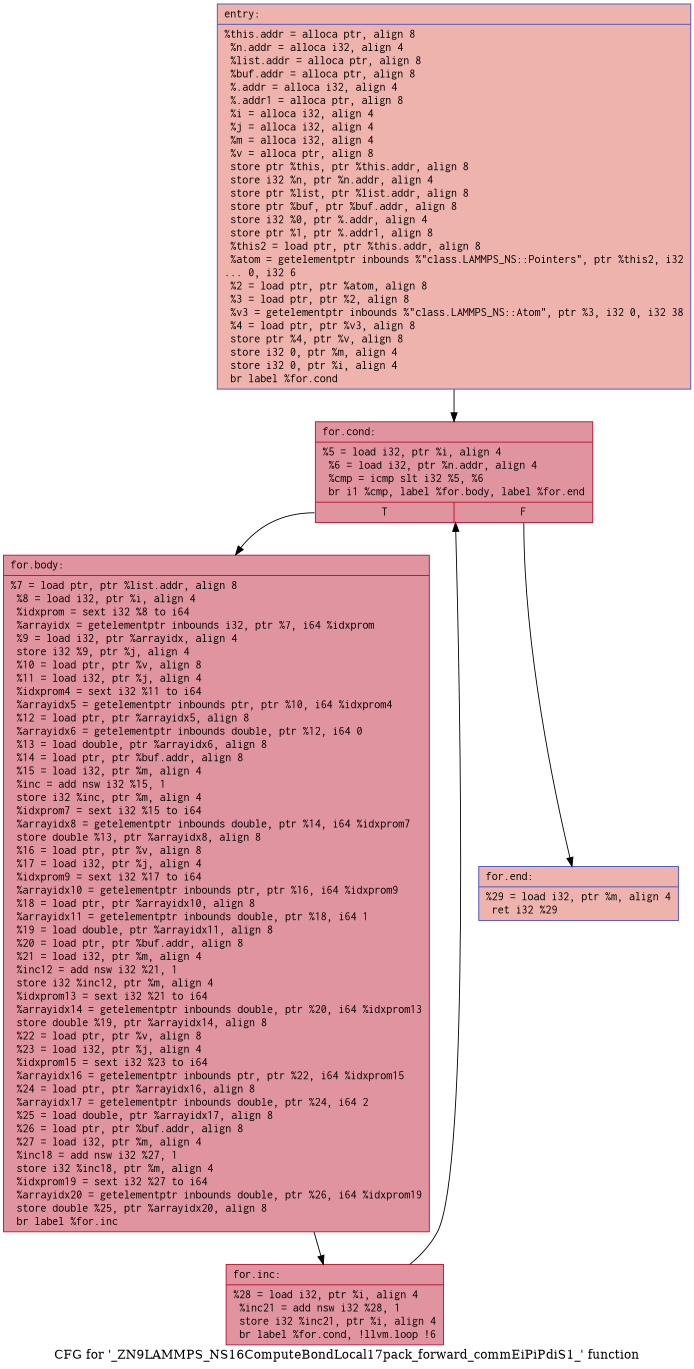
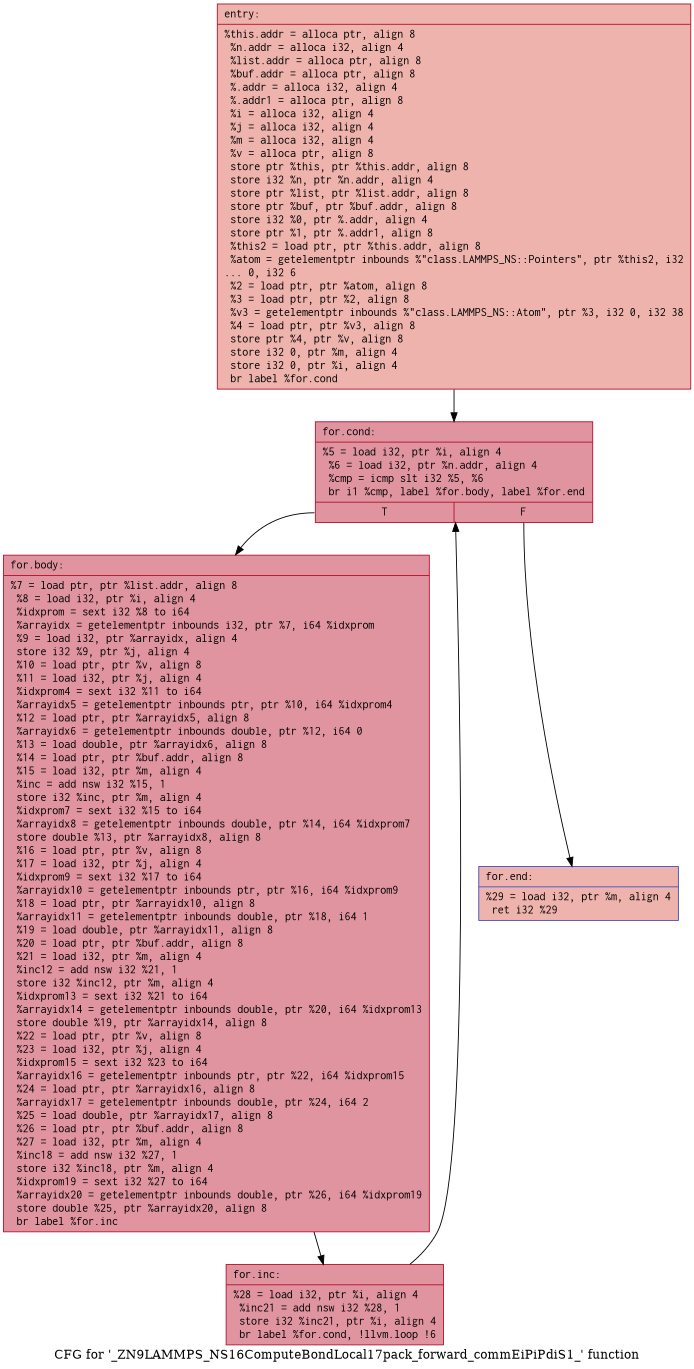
  digraph {
    label="CFG for '_ZN9LAMMPS_NS16ComputeBondLocal17pack_forward_commEiPiPdiS1_' function"
    node [color="#b70d28ff" fillcolor="#b70d2870" fontname=Courier shape=record style=filled]
-   n1 [color="#3d50c3ff" fillcolor="#d6524470" label="{entry:\l|  %this.addr = alloca ptr, align 8\l  %n.addr = alloca i32, align 4\l  %list.addr = alloca ptr, align 8\l  %buf.addr = alloca ptr, align 8\l  %.addr = alloca i32, align 4\l  %.addr1 = alloca ptr, align 8\l  %i = alloca i32, align 4\l  %j = alloca i32, align 4\l  %m = alloca i32, align 4\l  %v = alloca ptr, align 8\l  store ptr %this, ptr %this.addr, align 8\l  store i32 %n, ptr %n.addr, align 4\l  store ptr %list, ptr %list.addr, align 8\l  store ptr %buf, ptr %buf.addr, align 8\l  store i32 %0, ptr %.addr, align 4\l  store ptr %1, ptr %.addr1, align 8\l  %this2 = load ptr, ptr %this.addr, align 8\l  %atom = getelementptr inbounds %\"class.LAMMPS_NS::Pointers\", ptr %this2, i32\l... 0, i32 6\l  %2 = load ptr, ptr %atom, align 8\l  %3 = load ptr, ptr %2, align 8\l  %v3 = getelementptr inbounds %\"class.LAMMPS_NS::Atom\", ptr %3, i32 0, i32 38\l  %4 = load ptr, ptr %v3, align 8\l  store ptr %4, ptr %v, align 8\l  store i32 0, ptr %m, align 4\l  store i32 0, ptr %i, align 4\l  br label %for.cond\l}"]
+   n1 [fillcolor="#d6524470" label="{entry:\l|  %this.addr = alloca ptr, align 8\l  %n.addr = alloca i32, align 4\l  %list.addr = alloca ptr, align 8\l  %buf.addr = alloca ptr, align 8\l  %.addr = alloca i32, align 4\l  %.addr1 = alloca ptr, align 8\l  %i = alloca i32, align 4\l  %j = alloca i32, align 4\l  %m = alloca i32, align 4\l  %v = alloca ptr, align 8\l  store ptr %this, ptr %this.addr, align 8\l  store i32 %n, ptr %n.addr, align 4\l  store ptr %list, ptr %list.addr, align 8\l  store ptr %buf, ptr %buf.addr, align 8\l  store i32 %0, ptr %.addr, align 4\l  store ptr %1, ptr %.addr1, align 8\l  %this2 = load ptr, ptr %this.addr, align 8\l  %atom = getelementptr inbounds %\"class.LAMMPS_NS::Pointers\", ptr %this2, i32\l... 0, i32 6\l  %2 = load ptr, ptr %atom, align 8\l  %3 = load ptr, ptr %2, align 8\l  %v3 = getelementptr inbounds %\"class.LAMMPS_NS::Atom\", ptr %3, i32 0, i32 38\l  %4 = load ptr, ptr %v3, align 8\l  store ptr %4, ptr %v, align 8\l  store i32 0, ptr %m, align 4\l  store i32 0, ptr %i, align 4\l  br label %for.cond\l}"]
    n2 [label="{for.cond:\l|  %5 = load i32, ptr %i, align 4\l  %6 = load i32, ptr %n.addr, align 4\l  %cmp = icmp slt i32 %5, %6\l  br i1 %cmp, label %for.body, label %for.end\l|{<s0>T|<s1>F}}"]
    n3 [label="{for.body:\l|  %7 = load ptr, ptr %list.addr, align 8\l  %8 = load i32, ptr %i, align 4\l  %idxprom = sext i32 %8 to i64\l  %arrayidx = getelementptr inbounds i32, ptr %7, i64 %idxprom\l  %9 = load i32, ptr %arrayidx, align 4\l  store i32 %9, ptr %j, align 4\l  %10 = load ptr, ptr %v, align 8\l  %11 = load i32, ptr %j, align 4\l  %idxprom4 = sext i32 %11 to i64\l  %arrayidx5 = getelementptr inbounds ptr, ptr %10, i64 %idxprom4\l  %12 = load ptr, ptr %arrayidx5, align 8\l  %arrayidx6 = getelementptr inbounds double, ptr %12, i64 0\l  %13 = load double, ptr %arrayidx6, align 8\l  %14 = load ptr, ptr %buf.addr, align 8\l  %15 = load i32, ptr %m, align 4\l  %inc = add nsw i32 %15, 1\l  store i32 %inc, ptr %m, align 4\l  %idxprom7 = sext i32 %15 to i64\l  %arrayidx8 = getelementptr inbounds double, ptr %14, i64 %idxprom7\l  store double %13, ptr %arrayidx8, align 8\l  %16 = load ptr, ptr %v, align 8\l  %17 = load i32, ptr %j, align 4\l  %idxprom9 = sext i32 %17 to i64\l  %arrayidx10 = getelementptr inbounds ptr, ptr %16, i64 %idxprom9\l  %18 = load ptr, ptr %arrayidx10, align 8\l  %arrayidx11 = getelementptr inbounds double, ptr %18, i64 1\l  %19 = load double, ptr %arrayidx11, align 8\l  %20 = load ptr, ptr %buf.addr, align 8\l  %21 = load i32, ptr %m, align 4\l  %inc12 = add nsw i32 %21, 1\l  store i32 %inc12, ptr %m, align 4\l  %idxprom13 = sext i32 %21 to i64\l  %arrayidx14 = getelementptr inbounds double, ptr %20, i64 %idxprom13\l  store double %19, ptr %arrayidx14, align 8\l  %22 = load ptr, ptr %v, align 8\l  %23 = load i32, ptr %j, align 4\l  %idxprom15 = sext i32 %23 to i64\l  %arrayidx16 = getelementptr inbounds ptr, ptr %22, i64 %idxprom15\l  %24 = load ptr, ptr %arrayidx16, align 8\l  %arrayidx17 = getelementptr inbounds double, ptr %24, i64 2\l  %25 = load double, ptr %arrayidx17, align 8\l  %26 = load ptr, ptr %buf.addr, align 8\l  %27 = load i32, ptr %m, align 4\l  %inc18 = add nsw i32 %27, 1\l  store i32 %inc18, ptr %m, align 4\l  %idxprom19 = sext i32 %27 to i64\l  %arrayidx20 = getelementptr inbounds double, ptr %26, i64 %idxprom19\l  store double %25, ptr %arrayidx20, align 8\l  br label %for.inc\l}"]
    n4 [color="#3d50c3ff" fillcolor="#d6524470" label="{for.end:\l|  %29 = load i32, ptr %m, align 4\l  ret i32 %29\l}"]
    n5 [label="{for.inc:\l|  %28 = load i32, ptr %i, align 4\l  %inc21 = add nsw i32 %28, 1\l  store i32 %inc21, ptr %i, align 4\l  br label %for.cond, !llvm.loop !6\l}"]
    n1 -> n2
    n2 -> n3 [tailport=s0]
    n2 -> n4 [tailport=s1]
    n3 -> n5
    n5 -> n2
  }
